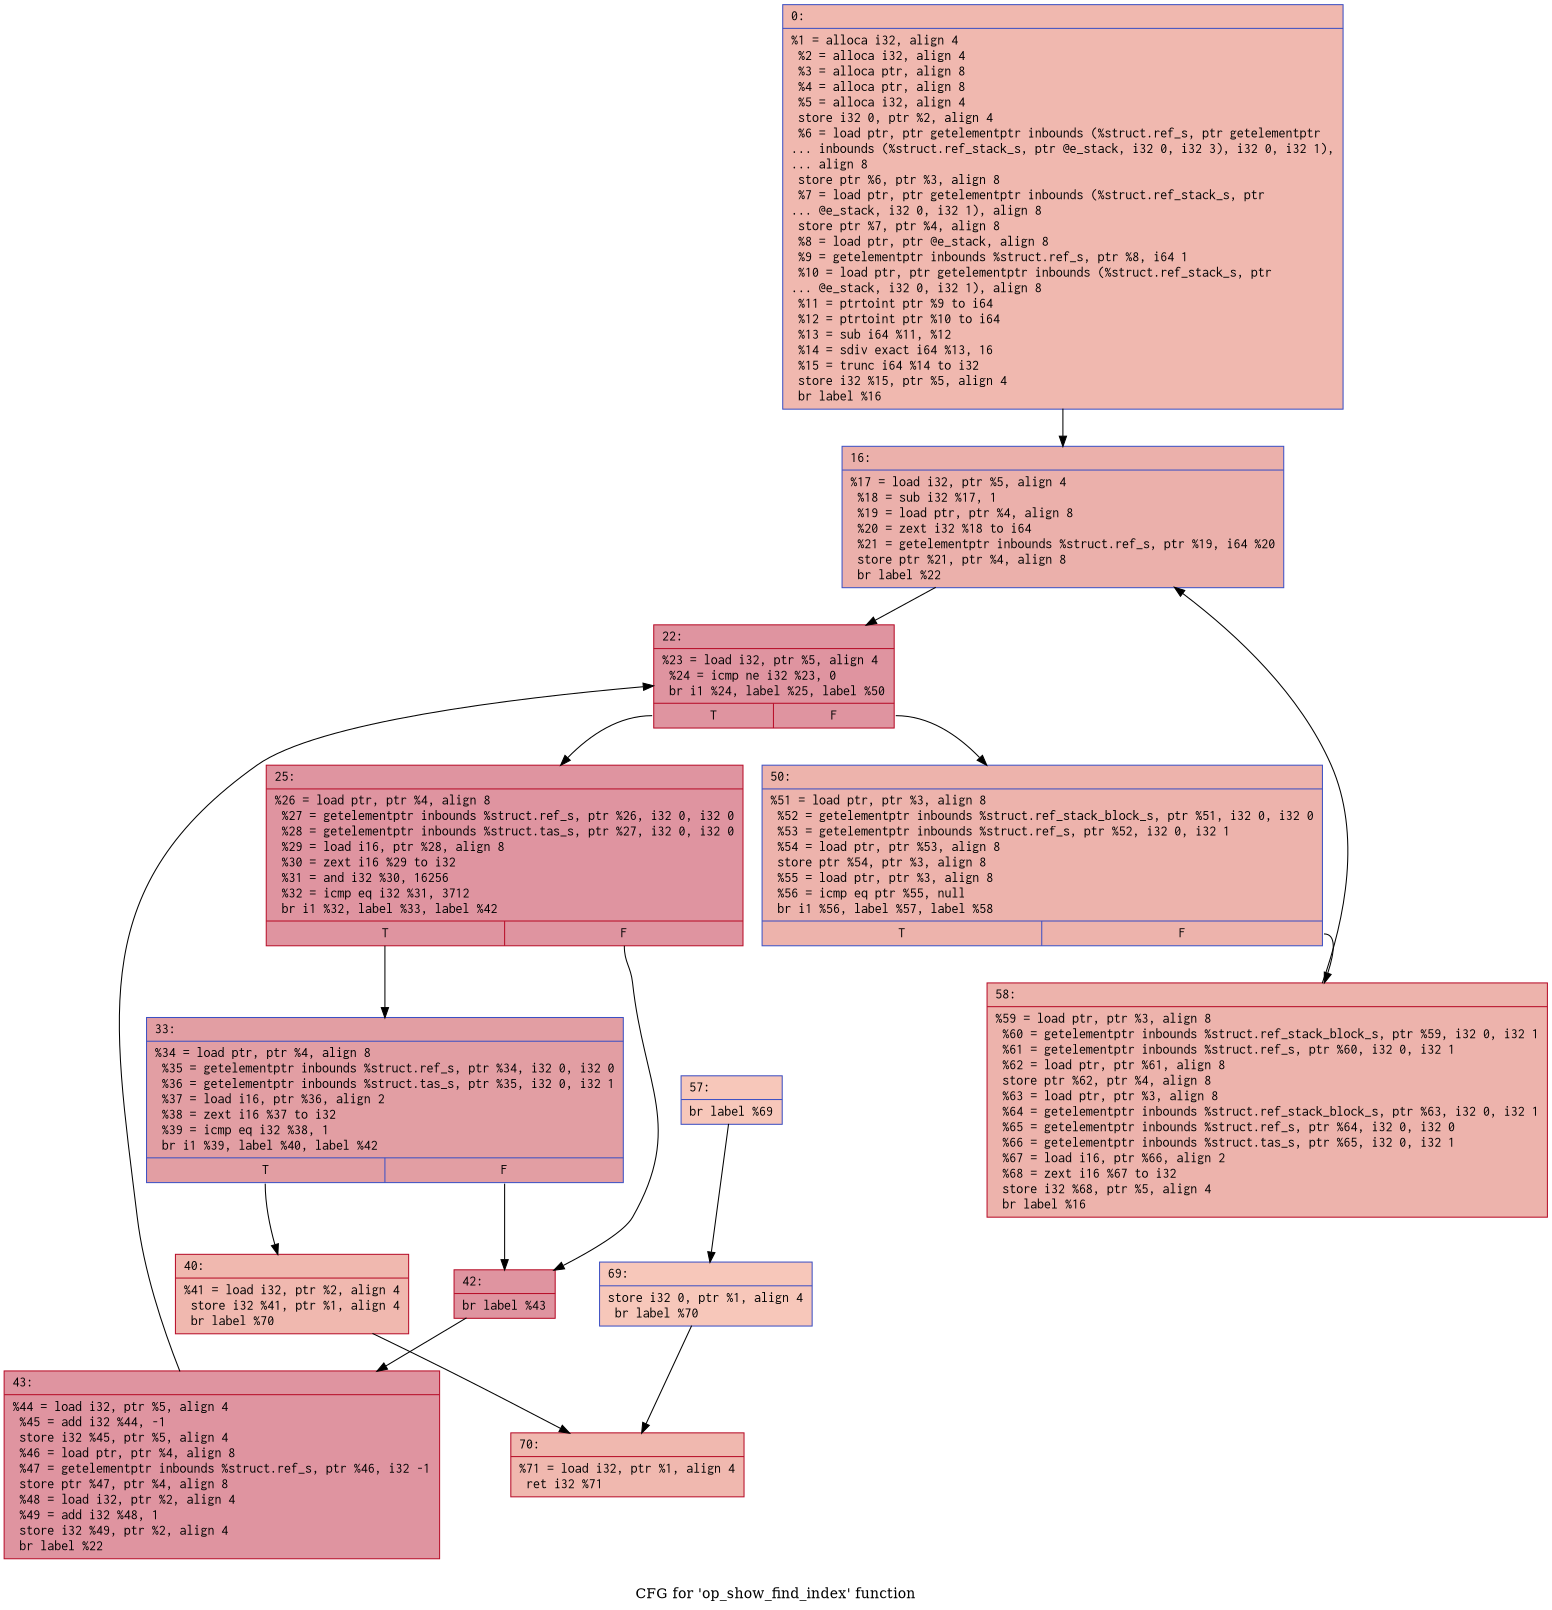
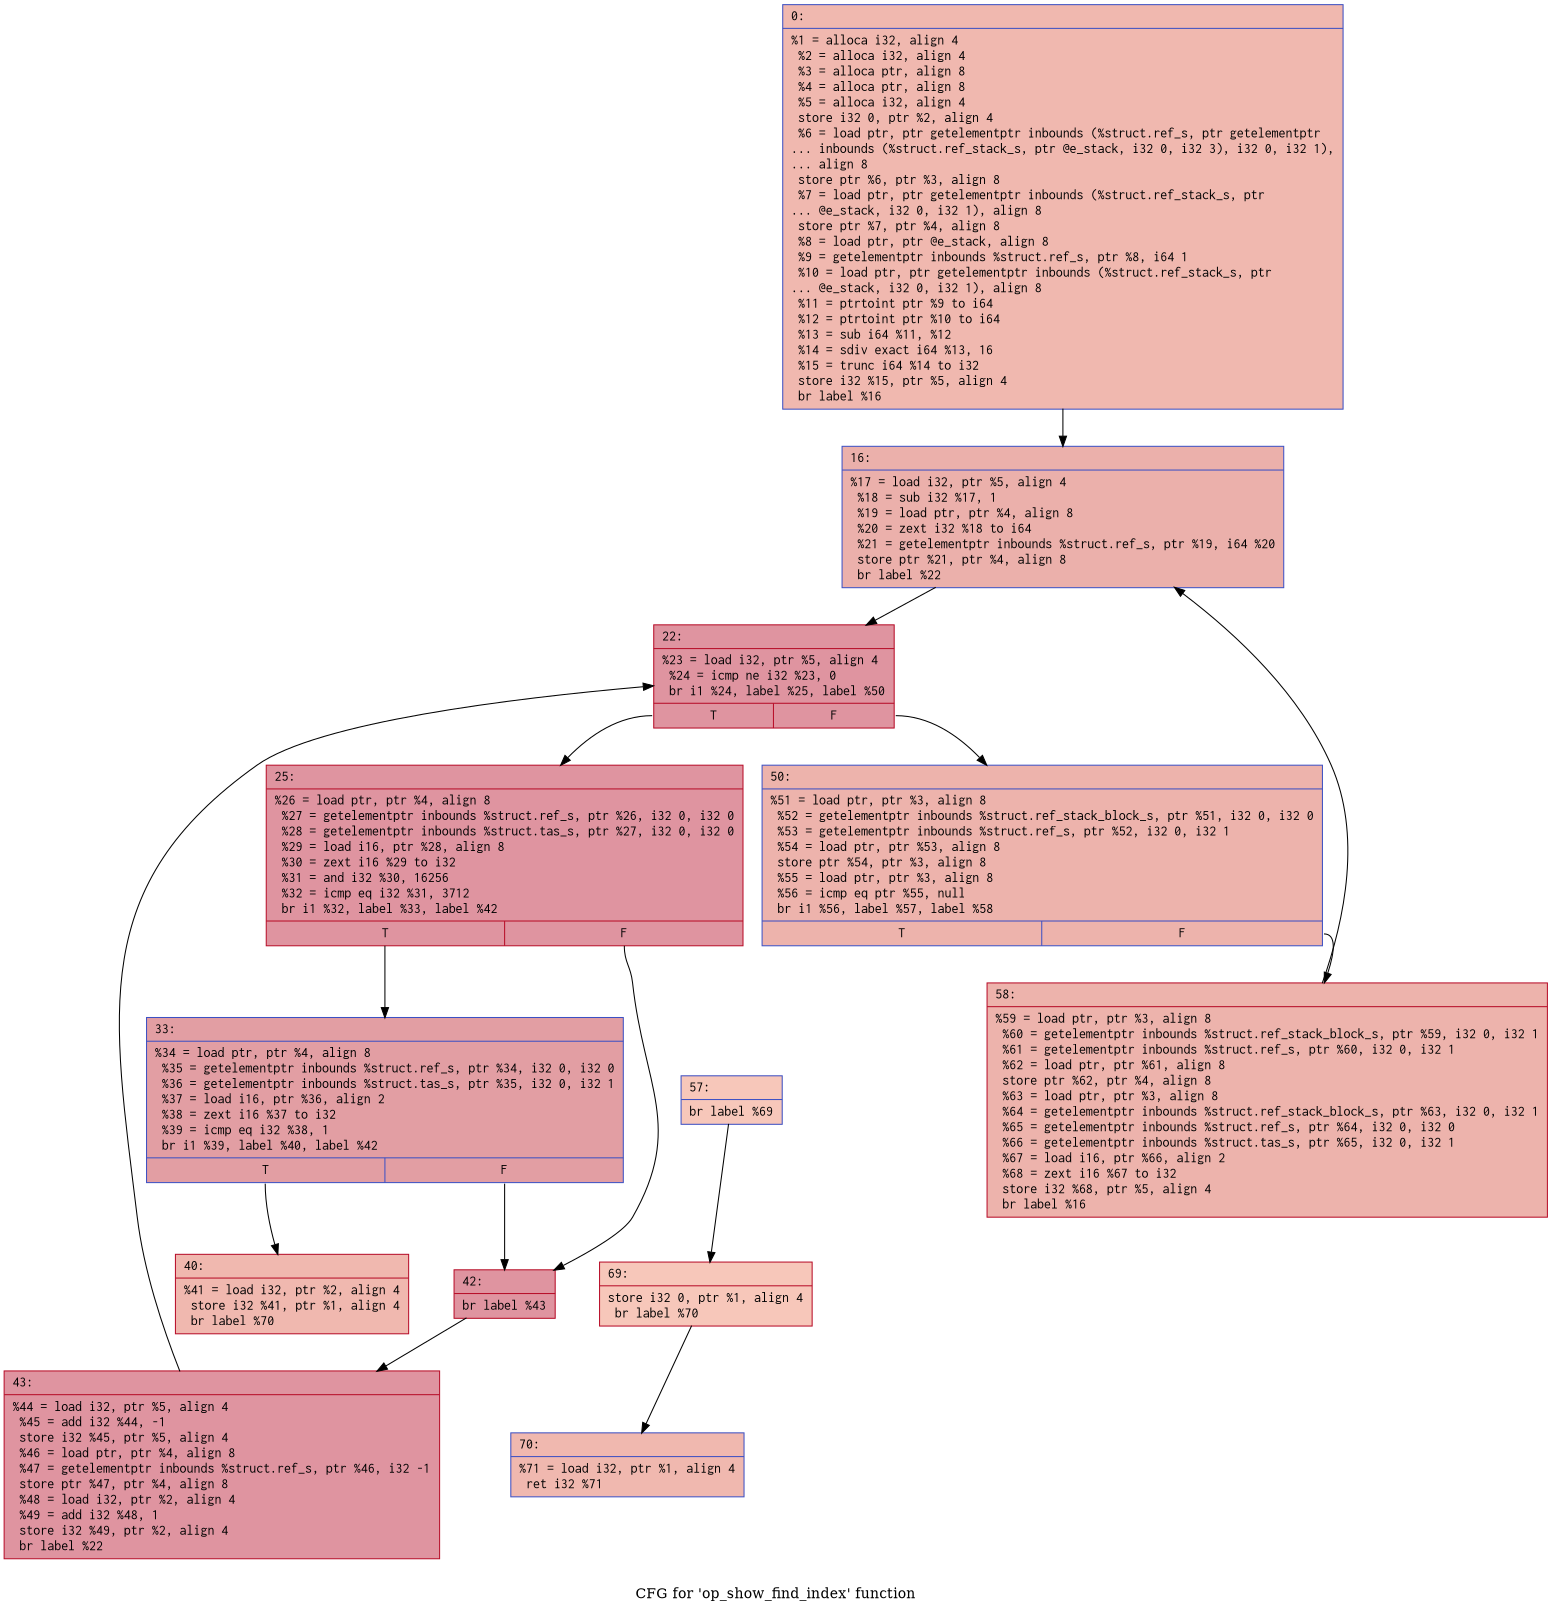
  digraph {
    label="CFG for 'op_show_find_index' function"
    node [color="#3d50c3ff" fillcolor="#b70d2870" fontname=Courier shape=record style=filled]
    n1 [fillcolor="#dc5d4a70" label="{0:\l|  %1 = alloca i32, align 4\l  %2 = alloca i32, align 4\l  %3 = alloca ptr, align 8\l  %4 = alloca ptr, align 8\l  %5 = alloca i32, align 4\l  store i32 0, ptr %2, align 4\l  %6 = load ptr, ptr getelementptr inbounds (%struct.ref_s, ptr getelementptr\l... inbounds (%struct.ref_stack_s, ptr @e_stack, i32 0, i32 3), i32 0, i32 1),\l... align 8\l  store ptr %6, ptr %3, align 8\l  %7 = load ptr, ptr getelementptr inbounds (%struct.ref_stack_s, ptr\l... @e_stack, i32 0, i32 1), align 8\l  store ptr %7, ptr %4, align 8\l  %8 = load ptr, ptr @e_stack, align 8\l  %9 = getelementptr inbounds %struct.ref_s, ptr %8, i64 1\l  %10 = load ptr, ptr getelementptr inbounds (%struct.ref_stack_s, ptr\l... @e_stack, i32 0, i32 1), align 8\l  %11 = ptrtoint ptr %9 to i64\l  %12 = ptrtoint ptr %10 to i64\l  %13 = sub i64 %11, %12\l  %14 = sdiv exact i64 %13, 16\l  %15 = trunc i64 %14 to i32\l  store i32 %15, ptr %5, align 4\l  br label %16\l}"]
    n2 [fillcolor="#d24b4070" label="{16:\l|  %17 = load i32, ptr %5, align 4\l  %18 = sub i32 %17, 1\l  %19 = load ptr, ptr %4, align 8\l  %20 = zext i32 %18 to i64\l  %21 = getelementptr inbounds %struct.ref_s, ptr %19, i64 %20\l  store ptr %21, ptr %4, align 8\l  br label %22\l}"]
    n3 [color="#b70d28ff" label="{22:\l|  %23 = load i32, ptr %5, align 4\l  %24 = icmp ne i32 %23, 0\l  br i1 %24, label %25, label %50\l|{<s0>T|<s1>F}}"]
    n4 [color="#b70d28ff" label="{25:\l|  %26 = load ptr, ptr %4, align 8\l  %27 = getelementptr inbounds %struct.ref_s, ptr %26, i32 0, i32 0\l  %28 = getelementptr inbounds %struct.tas_s, ptr %27, i32 0, i32 0\l  %29 = load i16, ptr %28, align 8\l  %30 = zext i16 %29 to i32\l  %31 = and i32 %30, 16256\l  %32 = icmp eq i32 %31, 3712\l  br i1 %32, label %33, label %42\l|{<s0>T|<s1>F}}"]
    n5 [fillcolor="#d6524470" label="{50:\l|  %51 = load ptr, ptr %3, align 8\l  %52 = getelementptr inbounds %struct.ref_stack_block_s, ptr %51, i32 0, i32 0\l  %53 = getelementptr inbounds %struct.ref_s, ptr %52, i32 0, i32 1\l  %54 = load ptr, ptr %53, align 8\l  store ptr %54, ptr %3, align 8\l  %55 = load ptr, ptr %3, align 8\l  %56 = icmp eq ptr %55, null\l  br i1 %56, label %57, label %58\l|{<s0>T|<s1>F}}"]
    n6 [fillcolor="#be242e70" label="{33:\l|  %34 = load ptr, ptr %4, align 8\l  %35 = getelementptr inbounds %struct.ref_s, ptr %34, i32 0, i32 0\l  %36 = getelementptr inbounds %struct.tas_s, ptr %35, i32 0, i32 1\l  %37 = load i16, ptr %36, align 2\l  %38 = zext i16 %37 to i32\l  %39 = icmp eq i32 %38, 1\l  br i1 %39, label %40, label %42\l|{<s0>T|<s1>F}}"]
    n7 [color="#b70d28ff" label="{42:\l|  br label %43\l}"]
    n8 [color="#b70d28ff" fillcolor="#d6524470" label="{58:\l|  %59 = load ptr, ptr %3, align 8\l  %60 = getelementptr inbounds %struct.ref_stack_block_s, ptr %59, i32 0, i32 1\l  %61 = getelementptr inbounds %struct.ref_s, ptr %60, i32 0, i32 1\l  %62 = load ptr, ptr %61, align 8\l  store ptr %62, ptr %4, align 8\l  %63 = load ptr, ptr %3, align 8\l  %64 = getelementptr inbounds %struct.ref_stack_block_s, ptr %63, i32 0, i32 1\l  %65 = getelementptr inbounds %struct.ref_s, ptr %64, i32 0, i32 0\l  %66 = getelementptr inbounds %struct.tas_s, ptr %65, i32 0, i32 1\l  %67 = load i16, ptr %66, align 2\l  %68 = zext i16 %67 to i32\l  store i32 %68, ptr %5, align 4\l  br label %16\l}"]
    n9 [color="#b70d28ff" fillcolor="#dc5d4a70" label="{40:\l|  %41 = load i32, ptr %2, align 4\l  store i32 %41, ptr %1, align 4\l  br label %70\l}"]
    n10 [color="#b70d28ff" label="{43:\l|  %44 = load i32, ptr %5, align 4\l  %45 = add i32 %44, -1\l  store i32 %45, ptr %5, align 4\l  %46 = load ptr, ptr %4, align 8\l  %47 = getelementptr inbounds %struct.ref_s, ptr %46, i32 -1\l  store ptr %47, ptr %4, align 8\l  %48 = load i32, ptr %2, align 4\l  %49 = add i32 %48, 1\l  store i32 %49, ptr %2, align 4\l  br label %22\l}"]
    n11 [fillcolor="#ec7f6370" label="{57:\l|  br label %69\l}"]
-   n12 [fillcolor="#ec7f6370" label="{69:\l|  store i32 0, ptr %1, align 4\l  br label %70\l}"]
-   n13 [color="#b70d28ff" fillcolor="#dc5d4a70" label="{70:\l|  %71 = load i32, ptr %1, align 4\l  ret i32 %71\l}"]
+   n12 [color="#b70d28ff" fillcolor="#ec7f6370" label="{69:\l|  store i32 0, ptr %1, align 4\l  br label %70\l}"]
+   n13 [fillcolor="#dc5d4a70" label="{70:\l|  %71 = load i32, ptr %1, align 4\l  ret i32 %71\l}"]
    n1 -> n2
    n2 -> n3
    n3 -> n4 [tailport=s0]
    n3 -> n5 [tailport=s1]
    n4 -> n6 [tailport=s0]
    n4 -> n7 [tailport=s1]
    n5 -> n8 [tailport=s1]
    n6 -> n7 [tailport=s1]
    n6 -> n9 [tailport=s0]
    n7 -> n10
    n8 -> n2
-   n9 -> n13
    n10 -> n3
    n11 -> n12
    n12 -> n13
  }
